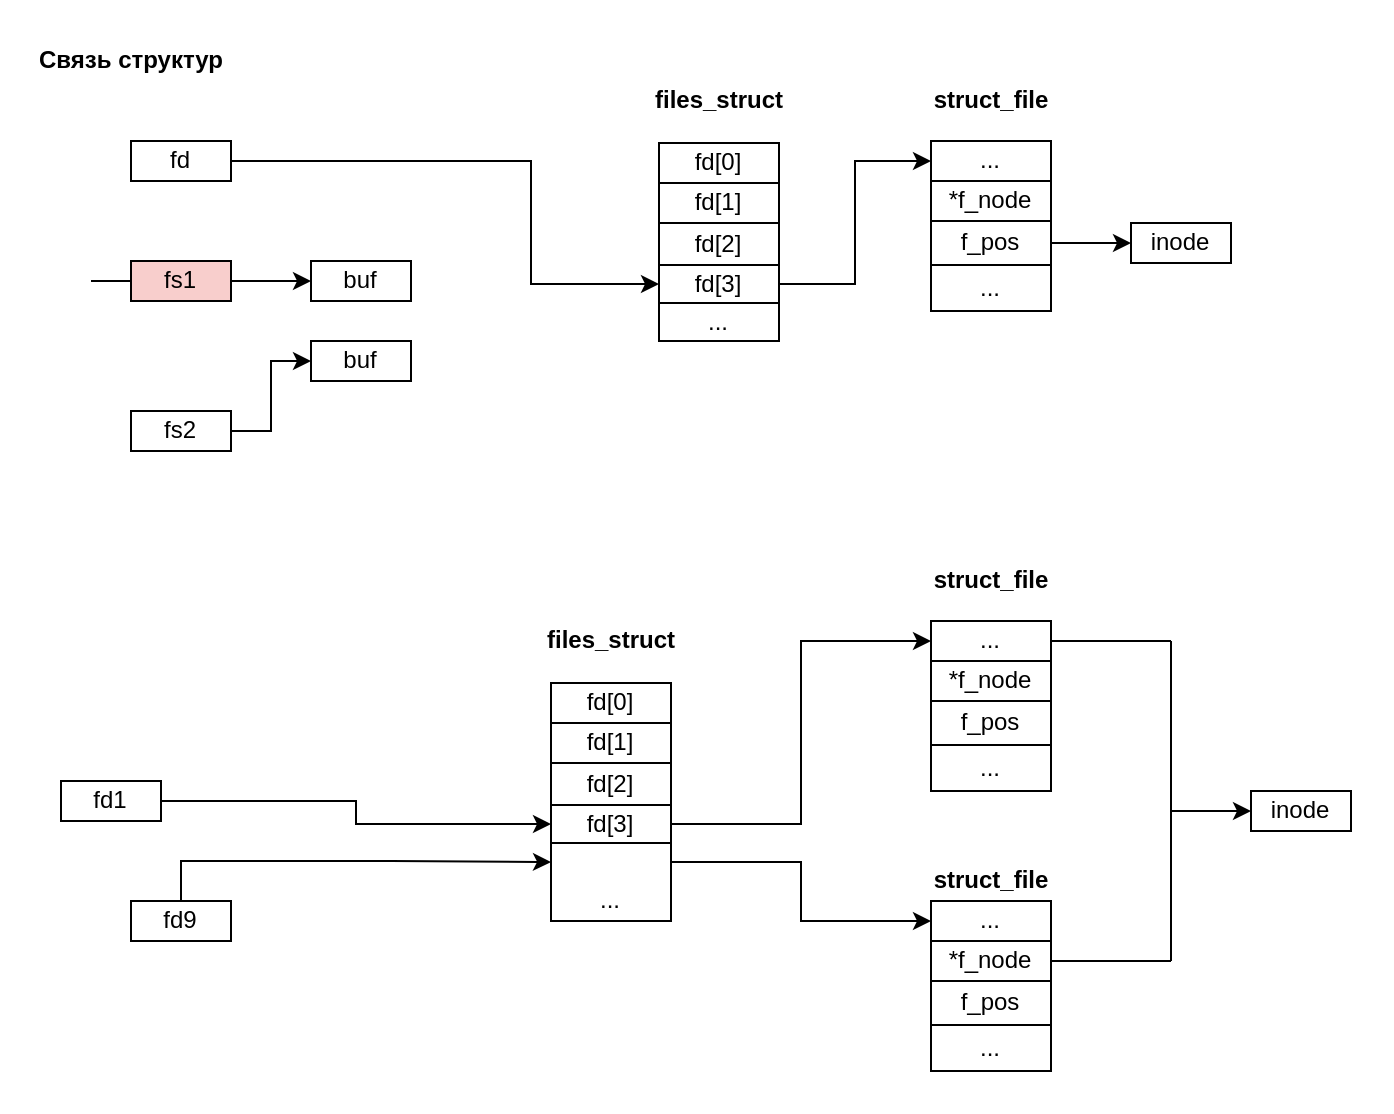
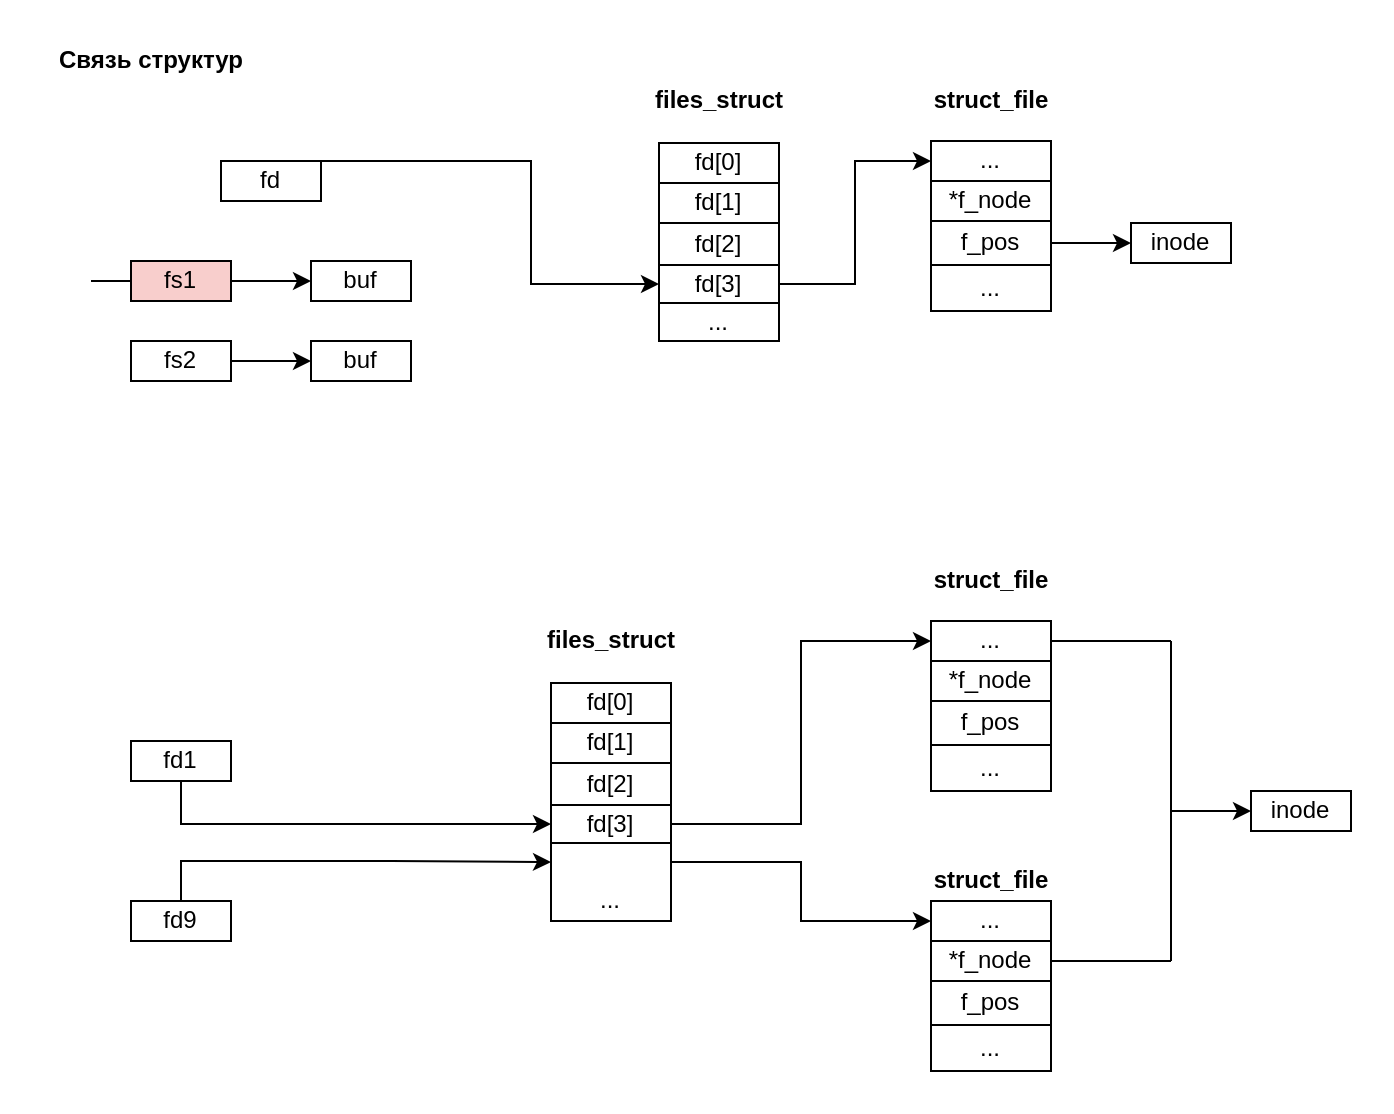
  <mxCell id="0" />
  <mxCell id="1" parent="0" />
  <mxCell id="2" style="edgeStyle=orthogonalEdgeStyle;rounded=0;orthogonalLoop=1;jettySize=auto;html=1;entryX=0;entryY=0.5;entryDx=0;entryDy=0;" edge="1" parent="1" source="3" target="18"><mxGeometry relative="1" as="geometry"><Array as="points"><mxPoint x="265" y="80" /><mxPoint x="265" y="142" /></Array></mxGeometry></mxCell>
- <mxCell id="3" value="fd" style="rounded=0;whiteSpace=wrap;html=1;" vertex="1" parent="1"><mxGeometry x="65" y="70" width="50" height="20" as="geometry" /></mxCell>
+ <mxCell id="3" value="fd" style="rounded=0;whiteSpace=wrap;html=1;" vertex="1" parent="1"><mxGeometry x="110" y="80" width="50" height="20" as="geometry" /></mxCell>
  <mxCell id="4" style="edgeStyle=orthogonalEdgeStyle;rounded=0;orthogonalLoop=1;jettySize=auto;html=1;entryX=0;entryY=0.5;entryDx=0;entryDy=0;" edge="1" parent="1" source="5" target="6"><mxGeometry relative="1" as="geometry" /></mxCell>
  <mxCell id="5" value="fs1" style="rounded=0;whiteSpace=wrap;html=1;fillColor=#f8cecc;" vertex="1" parent="1"><mxGeometry x="65" y="130" width="50" height="20" as="geometry" /></mxCell>
  <mxCell id="6" value="buf" style="rounded=0;whiteSpace=wrap;html=1;" vertex="1" parent="1"><mxGeometry x="155" y="130" width="50" height="20" as="geometry" /></mxCell>
  <mxCell id="7" style="edgeStyle=orthogonalEdgeStyle;rounded=0;orthogonalLoop=1;jettySize=auto;html=1;entryX=0;entryY=0.5;entryDx=0;entryDy=0;" edge="1" parent="1" source="8" target="10"><mxGeometry relative="1" as="geometry" /></mxCell>
- <mxCell id="8" value="fs2" style="rounded=0;whiteSpace=wrap;html=1;" vertex="1" parent="1"><mxGeometry x="65" y="205" width="50" height="20" as="geometry" /></mxCell>
+ <mxCell id="8" value="fs2" style="rounded=0;whiteSpace=wrap;html=1;" vertex="1" parent="1"><mxGeometry x="65" y="170" width="50" height="20" as="geometry" /></mxCell>
  <mxCell id="9" value="inode" style="rounded=0;whiteSpace=wrap;html=1;" vertex="1" parent="1"><mxGeometry x="565" y="111" width="50" height="20" as="geometry" /></mxCell>
  <mxCell id="10" value="buf" style="rounded=0;whiteSpace=wrap;html=1;" vertex="1" parent="1"><mxGeometry x="155" y="170" width="50" height="20" as="geometry" /></mxCell>
  <mxCell id="11" value="" style="shape=table;html=1;whiteSpace=wrap;startSize=0;container=1;collapsible=0;childLayout=tableLayout;" vertex="1" parent="1"><mxGeometry x="329" y="71" width="60" height="99" as="geometry" /></mxCell>
  <mxCell id="12" value="" style="shape=partialRectangle;html=1;whiteSpace=wrap;collapsible=0;dropTarget=0;pointerEvents=0;fillColor=none;top=0;left=0;bottom=0;right=0;points=[[0,0.5],[1,0.5]];portConstraint=eastwest;" vertex="1" parent="11"><mxGeometry width="60" height="20" as="geometry" /></mxCell>
  <mxCell id="13" value="fd[0]" style="shape=partialRectangle;html=1;whiteSpace=wrap;connectable=0;overflow=hidden;fillColor=none;top=0;left=0;bottom=0;right=0;" vertex="1" parent="12"><mxGeometry width="60" height="20" as="geometry" /></mxCell>
  <mxCell id="14" value="" style="shape=partialRectangle;html=1;whiteSpace=wrap;collapsible=0;dropTarget=0;pointerEvents=0;fillColor=none;top=0;left=0;bottom=0;right=0;points=[[0,0.5],[1,0.5]];portConstraint=eastwest;" vertex="1" parent="11"><mxGeometry y="20" width="60" height="20" as="geometry" /></mxCell>
  <mxCell id="15" value="fd[1]" style="shape=partialRectangle;html=1;whiteSpace=wrap;connectable=0;overflow=hidden;fillColor=none;top=0;left=0;bottom=0;right=0;" vertex="1" parent="14"><mxGeometry width="60" height="20" as="geometry" /></mxCell>
  <mxCell id="16" value="" style="shape=partialRectangle;html=1;whiteSpace=wrap;collapsible=0;dropTarget=0;pointerEvents=0;fillColor=none;top=0;left=0;bottom=0;right=0;points=[[0,0.5],[1,0.5]];portConstraint=eastwest;" vertex="1" parent="11"><mxGeometry y="40" width="60" height="21" as="geometry" /></mxCell>
  <mxCell id="17" value="fd[2]" style="shape=partialRectangle;html=1;whiteSpace=wrap;connectable=0;overflow=hidden;fillColor=none;top=0;left=0;bottom=0;right=0;" vertex="1" parent="16"><mxGeometry width="60" height="21" as="geometry" /></mxCell>
  <mxCell id="18" value="" style="shape=partialRectangle;html=1;whiteSpace=wrap;collapsible=0;dropTarget=0;pointerEvents=0;fillColor=none;top=0;left=0;bottom=0;right=0;points=[[0,0.5],[1,0.5]];portConstraint=eastwest;" vertex="1" parent="11"><mxGeometry y="61" width="60" height="19" as="geometry" /></mxCell>
  <mxCell id="19" value="fd[3]" style="shape=partialRectangle;html=1;whiteSpace=wrap;connectable=0;overflow=hidden;fillColor=none;top=0;left=0;bottom=0;right=0;" vertex="1" parent="18"><mxGeometry width="60" height="19" as="geometry" /></mxCell>
  <mxCell id="20" style="shape=partialRectangle;html=1;whiteSpace=wrap;collapsible=0;dropTarget=0;pointerEvents=0;fillColor=none;top=0;left=0;bottom=0;right=0;points=[[0,0.5],[1,0.5]];portConstraint=eastwest;" vertex="1" parent="11"><mxGeometry y="80" width="60" height="19" as="geometry" /></mxCell>
  <mxCell id="21" value="..." style="shape=partialRectangle;html=1;whiteSpace=wrap;connectable=0;overflow=hidden;fillColor=none;top=0;left=0;bottom=0;right=0;" vertex="1" parent="20"><mxGeometry width="60" height="19" as="geometry" /></mxCell>
  <mxCell id="22" value="" style="endArrow=none;html=1;" edge="1" parent="1"><mxGeometry width="50" height="50" relative="1" as="geometry"><mxPoint x="45" y="140" as="sourcePoint" /><mxPoint x="65" y="140" as="targetPoint" /></mxGeometry></mxCell>
  <mxCell id="23" value="" style="shape=table;html=1;whiteSpace=wrap;startSize=0;container=1;collapsible=0;childLayout=tableLayout;" vertex="1" parent="1"><mxGeometry x="465" y="70" width="60" height="85" as="geometry" /></mxCell>
  <mxCell id="24" value="" style="shape=partialRectangle;html=1;whiteSpace=wrap;collapsible=0;dropTarget=0;pointerEvents=0;fillColor=none;top=0;left=0;bottom=0;right=0;points=[[0,0.5],[1,0.5]];portConstraint=eastwest;" vertex="1" parent="23"><mxGeometry width="60" height="20" as="geometry" /></mxCell>
  <mxCell id="25" value="..." style="shape=partialRectangle;html=1;whiteSpace=wrap;connectable=0;overflow=hidden;fillColor=none;top=0;left=0;bottom=0;right=0;" vertex="1" parent="24"><mxGeometry width="60" height="20" as="geometry" /></mxCell>
  <mxCell id="26" value="" style="shape=partialRectangle;html=1;whiteSpace=wrap;collapsible=0;dropTarget=0;pointerEvents=0;fillColor=none;top=0;left=0;bottom=0;right=0;points=[[0,0.5],[1,0.5]];portConstraint=eastwest;" vertex="1" parent="23"><mxGeometry y="20" width="60" height="20" as="geometry" /></mxCell>
  <mxCell id="27" value="*f_node" style="shape=partialRectangle;html=1;whiteSpace=wrap;connectable=0;overflow=hidden;fillColor=none;top=0;left=0;bottom=0;right=0;" vertex="1" parent="26"><mxGeometry width="60" height="20" as="geometry" /></mxCell>
  <mxCell id="28" value="" style="shape=partialRectangle;html=1;whiteSpace=wrap;collapsible=0;dropTarget=0;pointerEvents=0;fillColor=none;top=0;left=0;bottom=0;right=0;points=[[0,0.5],[1,0.5]];portConstraint=eastwest;" vertex="1" parent="23"><mxGeometry y="40" width="60" height="22" as="geometry" /></mxCell>
  <mxCell id="29" value="f_pos" style="shape=partialRectangle;html=1;whiteSpace=wrap;connectable=0;overflow=hidden;fillColor=none;top=0;left=0;bottom=0;right=0;" vertex="1" parent="28"><mxGeometry width="60" height="22" as="geometry" /></mxCell>
  <mxCell id="30" value="" style="shape=partialRectangle;html=1;whiteSpace=wrap;collapsible=0;dropTarget=0;pointerEvents=0;fillColor=none;top=0;left=0;bottom=0;right=0;points=[[0,0.5],[1,0.5]];portConstraint=eastwest;" vertex="1" parent="23"><mxGeometry y="62" width="60" height="23" as="geometry" /></mxCell>
  <mxCell id="31" value="..." style="shape=partialRectangle;html=1;whiteSpace=wrap;connectable=0;overflow=hidden;fillColor=none;top=0;left=0;bottom=0;right=0;" vertex="1" parent="30"><mxGeometry width="60" height="23" as="geometry" /></mxCell>
  <mxCell id="32" style="edgeStyle=orthogonalEdgeStyle;rounded=0;orthogonalLoop=1;jettySize=auto;html=1;entryX=0;entryY=0.5;entryDx=0;entryDy=0;" edge="1" parent="1" source="18" target="24"><mxGeometry relative="1" as="geometry" /></mxCell>
  <mxCell id="33" style="edgeStyle=orthogonalEdgeStyle;rounded=0;orthogonalLoop=1;jettySize=auto;html=1;entryX=0;entryY=0.5;entryDx=0;entryDy=0;" edge="1" parent="1" source="28" target="9"><mxGeometry relative="1" as="geometry" /></mxCell>
  <mxCell id="34" value="&lt;b&gt;files_struct&lt;/b&gt;" style="text;html=1;align=center;verticalAlign=middle;resizable=0;points=[];autosize=1;strokeColor=none;" vertex="1" parent="1"><mxGeometry x="319" y="40" width="80" height="20" as="geometry" /></mxCell>
  <mxCell id="35" value="&lt;b&gt;struct_file&lt;/b&gt;" style="text;html=1;align=center;verticalAlign=middle;resizable=0;points=[];autosize=1;strokeColor=none;" vertex="1" parent="1"><mxGeometry x="460" y="40" width="70" height="20" as="geometry" /></mxCell>
- <mxCell id="36" value="&lt;b&gt;Связь структур&lt;/b&gt;" style="text;html=1;align=center;verticalAlign=middle;resizable=0;points=[];autosize=1;strokeColor=none;" vertex="1" parent="1"><mxGeometry x="10" y="20" width="110" height="20" as="geometry" /></mxCell>
+ <mxCell id="36" value="&lt;b&gt;Связь структур&lt;/b&gt;" style="text;html=1;align=center;verticalAlign=middle;resizable=0;points=[];autosize=1;strokeColor=none;" vertex="1" parent="1"><mxGeometry x="20" y="20" width="110" height="20" as="geometry" /></mxCell>
  <mxCell id="37" value="" style="shape=table;html=1;whiteSpace=wrap;startSize=0;container=1;collapsible=0;childLayout=tableLayout;" vertex="1" parent="1"><mxGeometry x="465" y="310" width="60" height="85" as="geometry" /></mxCell>
  <mxCell id="38" value="" style="shape=partialRectangle;html=1;whiteSpace=wrap;collapsible=0;dropTarget=0;pointerEvents=0;fillColor=none;top=0;left=0;bottom=0;right=0;points=[[0,0.5],[1,0.5]];portConstraint=eastwest;" vertex="1" parent="37"><mxGeometry width="60" height="20" as="geometry" /></mxCell>
  <mxCell id="39" value="..." style="shape=partialRectangle;html=1;whiteSpace=wrap;connectable=0;overflow=hidden;fillColor=none;top=0;left=0;bottom=0;right=0;" vertex="1" parent="38"><mxGeometry width="60" height="20" as="geometry" /></mxCell>
  <mxCell id="40" value="" style="shape=partialRectangle;html=1;whiteSpace=wrap;collapsible=0;dropTarget=0;pointerEvents=0;fillColor=none;top=0;left=0;bottom=0;right=0;points=[[0,0.5],[1,0.5]];portConstraint=eastwest;" vertex="1" parent="37"><mxGeometry y="20" width="60" height="20" as="geometry" /></mxCell>
  <mxCell id="41" value="*f_node" style="shape=partialRectangle;html=1;whiteSpace=wrap;connectable=0;overflow=hidden;fillColor=none;top=0;left=0;bottom=0;right=0;" vertex="1" parent="40"><mxGeometry width="60" height="20" as="geometry" /></mxCell>
  <mxCell id="42" value="" style="shape=partialRectangle;html=1;whiteSpace=wrap;collapsible=0;dropTarget=0;pointerEvents=0;fillColor=none;top=0;left=0;bottom=0;right=0;points=[[0,0.5],[1,0.5]];portConstraint=eastwest;" vertex="1" parent="37"><mxGeometry y="40" width="60" height="22" as="geometry" /></mxCell>
  <mxCell id="43" value="f_pos" style="shape=partialRectangle;html=1;whiteSpace=wrap;connectable=0;overflow=hidden;fillColor=none;top=0;left=0;bottom=0;right=0;" vertex="1" parent="42"><mxGeometry width="60" height="22" as="geometry" /></mxCell>
  <mxCell id="44" value="" style="shape=partialRectangle;html=1;whiteSpace=wrap;collapsible=0;dropTarget=0;pointerEvents=0;fillColor=none;top=0;left=0;bottom=0;right=0;points=[[0,0.5],[1,0.5]];portConstraint=eastwest;" vertex="1" parent="37"><mxGeometry y="62" width="60" height="23" as="geometry" /></mxCell>
  <mxCell id="45" value="..." style="shape=partialRectangle;html=1;whiteSpace=wrap;connectable=0;overflow=hidden;fillColor=none;top=0;left=0;bottom=0;right=0;" vertex="1" parent="44"><mxGeometry width="60" height="23" as="geometry" /></mxCell>
  <mxCell id="46" value="" style="shape=table;html=1;whiteSpace=wrap;startSize=0;container=1;collapsible=0;childLayout=tableLayout;" vertex="1" parent="1"><mxGeometry x="465" y="450" width="60" height="85" as="geometry" /></mxCell>
  <mxCell id="47" value="" style="shape=partialRectangle;html=1;whiteSpace=wrap;collapsible=0;dropTarget=0;pointerEvents=0;fillColor=none;top=0;left=0;bottom=0;right=0;points=[[0,0.5],[1,0.5]];portConstraint=eastwest;" vertex="1" parent="46"><mxGeometry width="60" height="20" as="geometry" /></mxCell>
  <mxCell id="48" value="..." style="shape=partialRectangle;html=1;whiteSpace=wrap;connectable=0;overflow=hidden;fillColor=none;top=0;left=0;bottom=0;right=0;" vertex="1" parent="47"><mxGeometry width="60" height="20" as="geometry" /></mxCell>
  <mxCell id="49" value="" style="shape=partialRectangle;html=1;whiteSpace=wrap;collapsible=0;dropTarget=0;pointerEvents=0;fillColor=none;top=0;left=0;bottom=0;right=0;points=[[0,0.5],[1,0.5]];portConstraint=eastwest;" vertex="1" parent="46"><mxGeometry y="20" width="60" height="20" as="geometry" /></mxCell>
  <mxCell id="50" value="*f_node" style="shape=partialRectangle;html=1;whiteSpace=wrap;connectable=0;overflow=hidden;fillColor=none;top=0;left=0;bottom=0;right=0;" vertex="1" parent="49"><mxGeometry width="60" height="20" as="geometry" /></mxCell>
  <mxCell id="51" value="" style="shape=partialRectangle;html=1;whiteSpace=wrap;collapsible=0;dropTarget=0;pointerEvents=0;fillColor=none;top=0;left=0;bottom=0;right=0;points=[[0,0.5],[1,0.5]];portConstraint=eastwest;" vertex="1" parent="46"><mxGeometry y="40" width="60" height="22" as="geometry" /></mxCell>
  <mxCell id="52" value="f_pos" style="shape=partialRectangle;html=1;whiteSpace=wrap;connectable=0;overflow=hidden;fillColor=none;top=0;left=0;bottom=0;right=0;" vertex="1" parent="51"><mxGeometry width="60" height="22" as="geometry" /></mxCell>
  <mxCell id="53" value="" style="shape=partialRectangle;html=1;whiteSpace=wrap;collapsible=0;dropTarget=0;pointerEvents=0;fillColor=none;top=0;left=0;bottom=0;right=0;points=[[0,0.5],[1,0.5]];portConstraint=eastwest;" vertex="1" parent="46"><mxGeometry y="62" width="60" height="23" as="geometry" /></mxCell>
  <mxCell id="54" value="..." style="shape=partialRectangle;html=1;whiteSpace=wrap;connectable=0;overflow=hidden;fillColor=none;top=0;left=0;bottom=0;right=0;" vertex="1" parent="53"><mxGeometry width="60" height="23" as="geometry" /></mxCell>
  <mxCell id="55" value="&lt;b&gt;struct_file&lt;/b&gt;" style="text;html=1;align=center;verticalAlign=middle;resizable=0;points=[];autosize=1;strokeColor=none;" vertex="1" parent="1"><mxGeometry x="460" y="280" width="70" height="20" as="geometry" /></mxCell>
  <mxCell id="56" value="&lt;b&gt;struct_file&lt;/b&gt;" style="text;html=1;align=center;verticalAlign=middle;resizable=0;points=[];autosize=1;strokeColor=none;" vertex="1" parent="1"><mxGeometry x="460" y="430" width="70" height="20" as="geometry" /></mxCell>
  <mxCell id="57" value="" style="shape=table;html=1;whiteSpace=wrap;startSize=0;container=1;collapsible=0;childLayout=tableLayout;" vertex="1" parent="1"><mxGeometry x="275" y="341" width="60" height="119" as="geometry" /></mxCell>
  <mxCell id="58" value="" style="shape=partialRectangle;html=1;whiteSpace=wrap;collapsible=0;dropTarget=0;pointerEvents=0;fillColor=none;top=0;left=0;bottom=0;right=0;points=[[0,0.5],[1,0.5]];portConstraint=eastwest;" vertex="1" parent="57"><mxGeometry width="60" height="20" as="geometry" /></mxCell>
  <mxCell id="59" value="fd[0]" style="shape=partialRectangle;html=1;whiteSpace=wrap;connectable=0;overflow=hidden;fillColor=none;top=0;left=0;bottom=0;right=0;" vertex="1" parent="58"><mxGeometry width="60" height="20" as="geometry" /></mxCell>
  <mxCell id="60" value="" style="shape=partialRectangle;html=1;whiteSpace=wrap;collapsible=0;dropTarget=0;pointerEvents=0;fillColor=none;top=0;left=0;bottom=0;right=0;points=[[0,0.5],[1,0.5]];portConstraint=eastwest;" vertex="1" parent="57"><mxGeometry y="20" width="60" height="20" as="geometry" /></mxCell>
  <mxCell id="61" value="fd[1]" style="shape=partialRectangle;html=1;whiteSpace=wrap;connectable=0;overflow=hidden;fillColor=none;top=0;left=0;bottom=0;right=0;" vertex="1" parent="60"><mxGeometry width="60" height="20" as="geometry" /></mxCell>
  <mxCell id="62" value="" style="shape=partialRectangle;html=1;whiteSpace=wrap;collapsible=0;dropTarget=0;pointerEvents=0;fillColor=none;top=0;left=0;bottom=0;right=0;points=[[0,0.5],[1,0.5]];portConstraint=eastwest;" vertex="1" parent="57"><mxGeometry y="40" width="60" height="21" as="geometry" /></mxCell>
  <mxCell id="63" value="fd[2]" style="shape=partialRectangle;html=1;whiteSpace=wrap;connectable=0;overflow=hidden;fillColor=none;top=0;left=0;bottom=0;right=0;" vertex="1" parent="62"><mxGeometry width="60" height="21" as="geometry" /></mxCell>
  <mxCell id="64" value="" style="shape=partialRectangle;html=1;whiteSpace=wrap;collapsible=0;dropTarget=0;pointerEvents=0;fillColor=none;top=0;left=0;bottom=0;right=0;points=[[0,0.5],[1,0.5]];portConstraint=eastwest;" vertex="1" parent="57"><mxGeometry y="61" width="60" height="19" as="geometry" /></mxCell>
  <mxCell id="65" value="fd[3]" style="shape=partialRectangle;html=1;whiteSpace=wrap;connectable=0;overflow=hidden;fillColor=none;top=0;left=0;bottom=0;right=0;" vertex="1" parent="64"><mxGeometry width="60" height="19" as="geometry" /></mxCell>
  <mxCell id="66" style="shape=partialRectangle;html=1;whiteSpace=wrap;collapsible=0;dropTarget=0;pointerEvents=0;fillColor=none;top=0;left=0;bottom=0;right=0;points=[[0,0.5],[1,0.5]];portConstraint=eastwest;" vertex="1" parent="57"><mxGeometry y="80" width="60" height="19" as="geometry" /></mxCell>
  <mxCell id="67" style="shape=partialRectangle;html=1;whiteSpace=wrap;collapsible=0;dropTarget=0;pointerEvents=0;fillColor=none;top=0;left=0;bottom=0;right=0;points=[[0,0.5],[1,0.5]];portConstraint=eastwest;" vertex="1" parent="57"><mxGeometry y="99" width="60" height="20" as="geometry" /></mxCell>
  <mxCell id="68" value="..." style="shape=partialRectangle;html=1;whiteSpace=wrap;connectable=0;overflow=hidden;fillColor=none;top=0;left=0;bottom=0;right=0;" vertex="1" parent="67"><mxGeometry width="60" height="20" as="geometry" /></mxCell>
  <mxCell id="69" value="&lt;b&gt;files_struct&lt;/b&gt;" style="text;html=1;align=center;verticalAlign=middle;resizable=0;points=[];autosize=1;strokeColor=none;" vertex="1" parent="1"><mxGeometry x="265" y="310" width="80" height="20" as="geometry" /></mxCell>
  <mxCell id="70" style="edgeStyle=orthogonalEdgeStyle;rounded=0;orthogonalLoop=1;jettySize=auto;html=1;entryX=0;entryY=0.5;entryDx=0;entryDy=0;" edge="1" parent="1" source="64" target="38"><mxGeometry relative="1" as="geometry" /></mxCell>
  <mxCell id="71" style="edgeStyle=orthogonalEdgeStyle;rounded=0;orthogonalLoop=1;jettySize=auto;html=1;entryX=0;entryY=0.5;entryDx=0;entryDy=0;" edge="1" parent="1" source="66" target="47"><mxGeometry relative="1" as="geometry" /></mxCell>
  <mxCell id="72" value="inode" style="rounded=0;whiteSpace=wrap;html=1;" vertex="1" parent="1"><mxGeometry x="625" y="395" width="50" height="20" as="geometry" /></mxCell>
  <mxCell id="73" value="" style="endArrow=none;html=1;" edge="1" parent="1"><mxGeometry width="50" height="50" relative="1" as="geometry"><mxPoint x="585" y="480" as="sourcePoint" /><mxPoint x="585" y="320" as="targetPoint" /></mxGeometry></mxCell>
  <mxCell id="74" value="" style="endArrow=none;html=1;exitX=1;exitY=0.5;exitDx=0;exitDy=0;" edge="1" parent="1" source="38"><mxGeometry width="50" height="50" relative="1" as="geometry"><mxPoint x="325" y="400" as="sourcePoint" /><mxPoint x="585" y="320" as="targetPoint" /></mxGeometry></mxCell>
  <mxCell id="75" value="" style="endArrow=none;html=1;exitX=1;exitY=0.5;exitDx=0;exitDy=0;" edge="1" parent="1" source="49"><mxGeometry width="50" height="50" relative="1" as="geometry"><mxPoint x="325" y="400" as="sourcePoint" /><mxPoint x="585" y="480" as="targetPoint" /></mxGeometry></mxCell>
  <mxCell id="76" value="" style="endArrow=classic;html=1;entryX=0;entryY=0.5;entryDx=0;entryDy=0;" edge="1" parent="1" target="72"><mxGeometry width="50" height="50" relative="1" as="geometry"><mxPoint x="585" y="405" as="sourcePoint" /><mxPoint x="375" y="350" as="targetPoint" /></mxGeometry></mxCell>
  <mxCell id="77" style="edgeStyle=orthogonalEdgeStyle;rounded=0;orthogonalLoop=1;jettySize=auto;html=1;entryX=0;entryY=0.5;entryDx=0;entryDy=0;" edge="1" parent="1" source="78" target="64"><mxGeometry relative="1" as="geometry" /></mxCell>
- <mxCell id="78" value="fd1" style="rounded=0;whiteSpace=wrap;html=1;" vertex="1" parent="1"><mxGeometry x="30" y="390" width="50" height="20" as="geometry" /></mxCell>
+ <mxCell id="78" value="fd1" style="rounded=0;whiteSpace=wrap;html=1;" vertex="1" parent="1"><mxGeometry x="65" y="370" width="50" height="20" as="geometry" /></mxCell>
  <mxCell id="79" style="edgeStyle=orthogonalEdgeStyle;rounded=0;orthogonalLoop=1;jettySize=auto;html=1;entryX=0;entryY=0.5;entryDx=0;entryDy=0;" edge="1" parent="1" source="80" target="66"><mxGeometry relative="1" as="geometry" /></mxCell>
  <mxCell id="80" value="fd9" style="rounded=0;whiteSpace=wrap;html=1;" vertex="1" parent="1"><mxGeometry x="65" y="450" width="50" height="20" as="geometry" /></mxCell>
